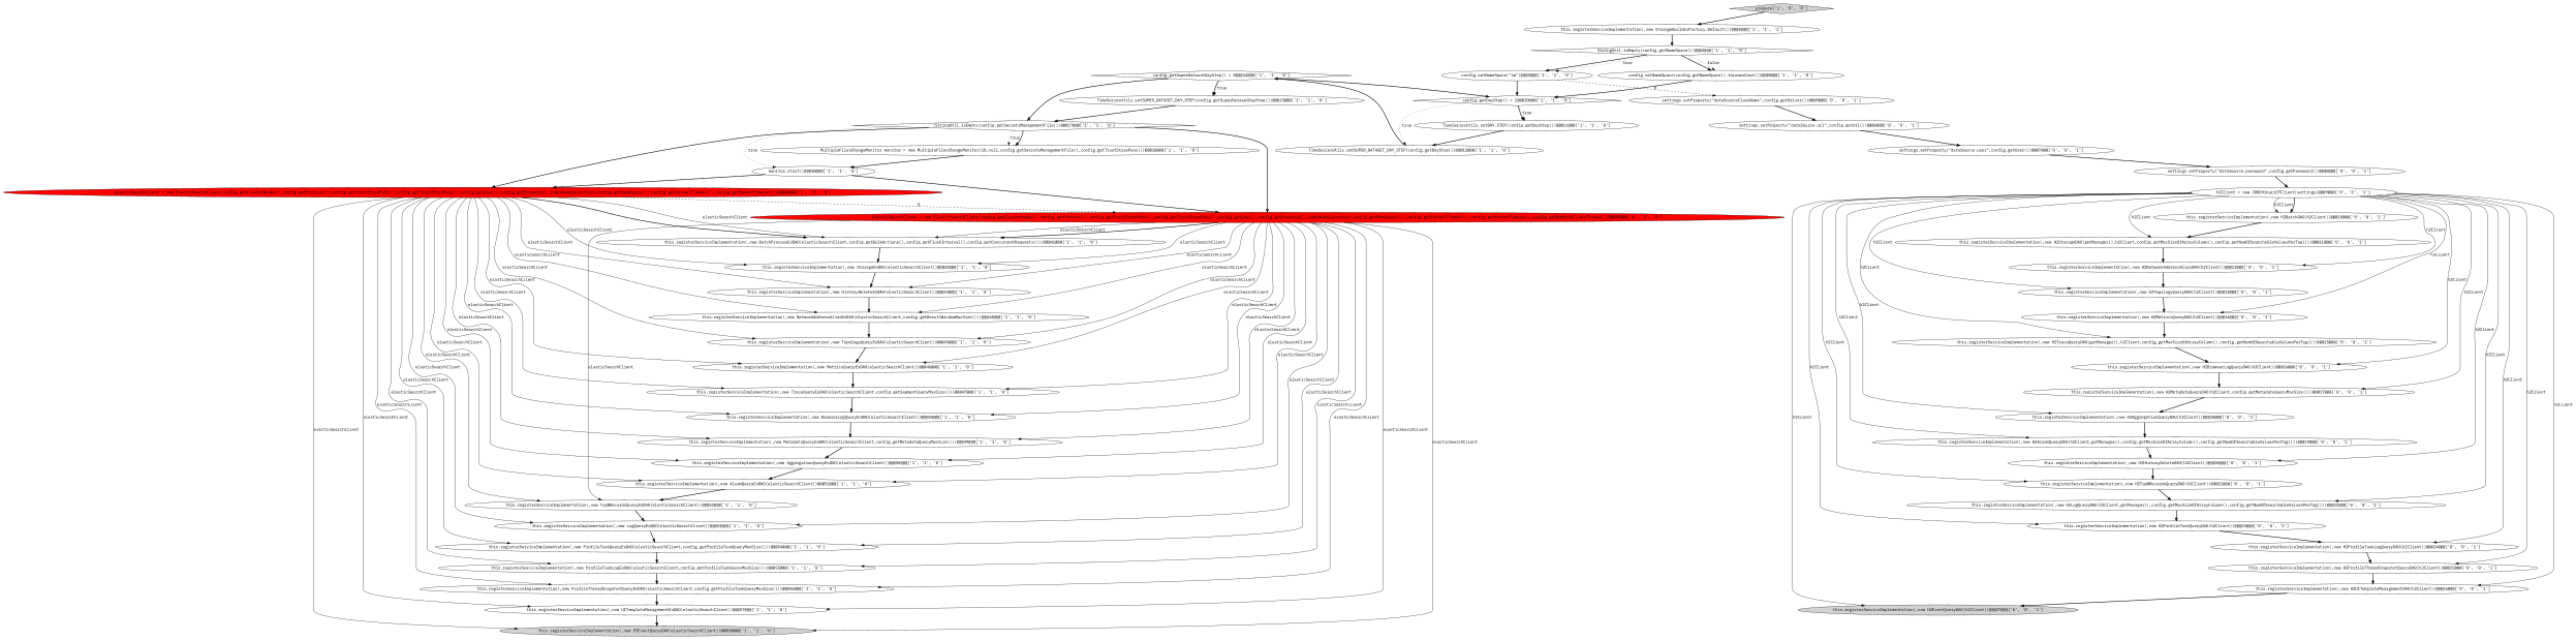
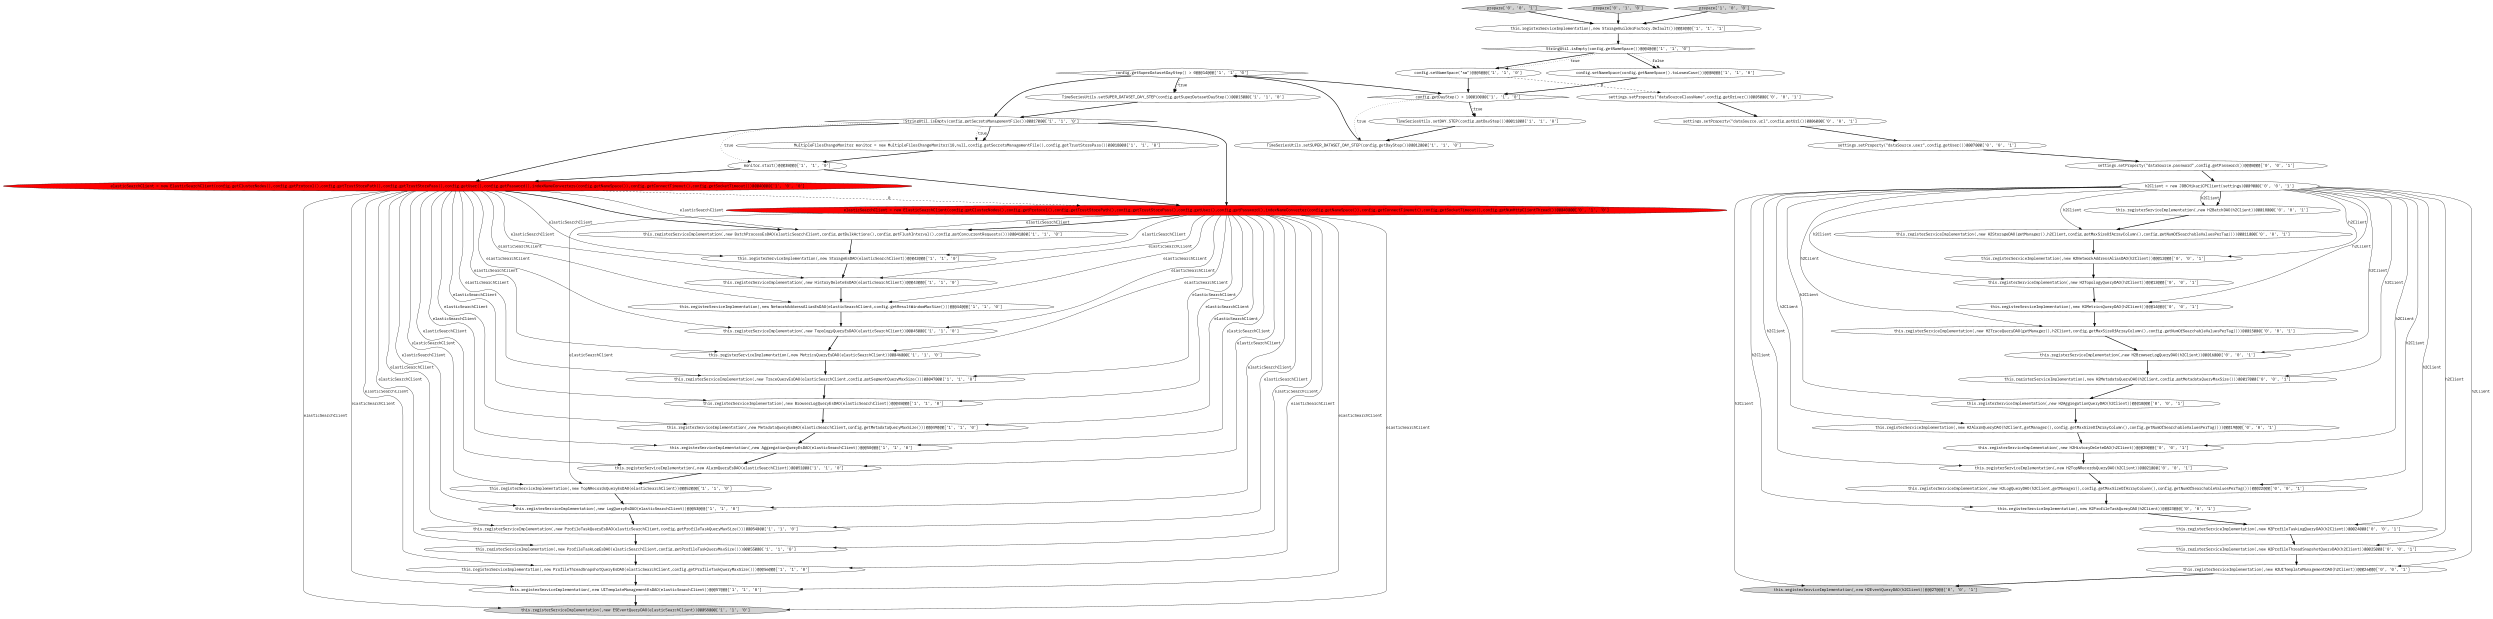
  digraph {
    fontname="IBM Plex Mono"
    node [fillcolor=white fontname="IBM Plex Mono" shape=ellipse style=filled]
    edge [fontname="IBM Plex Mono" style=bold]
    n1 [label="this.registerServiceImplementation(,new TraceQueryEsDAO(elasticSearchClient,config.getSegmentQueryMaxSize()))@@@47@@@['1', '1', '0']"]
    n2 [label="this.registerServiceImplementation(,new BrowserLogQueryEsDAO(elasticSearchClient))@@@48@@@['1', '1', '0']"]
    n3 [label="this.registerServiceImplementation(,new MetadataQueryEsDAO(elasticSearchClient,config.getMetadataQueryMaxSize()))@@@49@@@['1', '1', '0']"]
    n4 [label="this.registerServiceImplementation(,new LogQueryEsDAO(elasticSearchClient))@@@53@@@['1', '1', '0']"]
    n5 [label="this.registerServiceImplementation(,new ProfileTaskQueryEsDAO(elasticSearchClient,config.getProfileTaskQueryMaxSize()))@@@54@@@['1', '1', '0']"]
    n6 [label="this.registerServiceImplementation(,new ProfileTaskLogEsDAO(elasticSearchClient,config.getProfileTaskQueryMaxSize()))@@@55@@@['1', '1', '0']"]
    n7 [label="this.registerServiceImplementation(,new H2UITemplateManagementDAO(h2Client))@@@26@@@['0', '0', '1']"]
    n8 [fillcolor=lightgray label="this.registerServiceImplementation(,new H2EventQueryDAO(h2Client))@@@27@@@['0', '0', '1']"]
    n9 [label="settings.setProperty(\"dataSource.user\",config.getUser())@@@7@@@['0', '0', '1']"]
    n10 [label="settings.setProperty(\"dataSource.password\",config.getPassword())@@@8@@@['0', '0', '1']"]
    n11 [label="h2Client = new JDBCHikariCPClient(settings)@@@9@@@['0', '0', '1']"]
    n12 [label="this.registerServiceImplementation(,new H2StorageDAO(getManager(),h2Client,config.getMaxSizeOfArrayColumn(),config.getNumOfSearchableValuesPerTag()))@@@11@@@['0', '0', '1']"]
    n13 [label="this.registerServiceImplementation(,new H2NetworkAddressAliasDAO(h2Client))@@@12@@@['0', '0', '1']"]
    n14 [label="this.registerServiceImplementation(,new H2TopologyQueryDAO(h2Client))@@@13@@@['0', '0', '1']"]
+   n15 [fillcolor=lightgray label="prepare['0', '0', '1']" shape=diamond]
    n16 [label="this.registerServiceImplementation(,new StorageBuilderFactory.Default())@@@3@@@['1', '1', '1']"]
    n17 [label="StringUtil.isEmpty(config.getNameSpace())@@@4@@@['1', '1', '0']" shape=diamond]
    n18 [label="this.registerServiceImplementation(,new StorageEsDAO(elasticSearchClient))@@@42@@@['1', '1', '0']"]
    n19 [label="this.registerServiceImplementation(,new HistoryDeleteEsDAO(elasticSearchClient))@@@43@@@['1', '1', '0']"]
    n20 [label="this.registerServiceImplementation(,new NetworkAddressAliasEsDAO(elasticSearchClient,config.getResultWindowMaxSize()))@@@44@@@['1', '1', '0']"]
    n21 [label="this.registerServiceImplementation(,new ProfileThreadSnapshotQueryEsDAO(elasticSearchClient,config.getProfileTaskQueryMaxSize()))@@@56@@@['1', '1', '0']"]
    n22 [label="this.registerServiceImplementation(,new UITemplateManagementEsDAO(elasticSearchClient))@@@57@@@['1', '1', '0']"]
    n23 [label="this.registerServiceImplementation(,new H2ProfileTaskLogQueryDAO(h2Client))@@@24@@@['0', '0', '1']"]
    n24 [label="this.registerServiceImplementation(,new H2ProfileThreadSnapshotQueryDAO(h2Client))@@@25@@@['0', '0', '1']"]
    n25 [label="this.registerServiceImplementation(,new H2BatchDAO(h2Client))@@@10@@@['0', '0', '1']"]
    n26 [label="TimeSeriesUtils.setSUPER_DATASET_DAY_STEP(config.getSuperDatasetDayStep())@@@15@@@['1', '1', '0']"]
    n27 [label="!StringUtil.isEmpty(config.getSecretsManagementFile())@@@17@@@['1', '1', '0']" shape=diamond]
    n28 [fillcolor=red label="elasticSearchClient = new ElasticSearchClient(config.getClusterNodes(),config.getProtocol(),config.getTrustStorePath(),config.getTrustStorePass(),config.getUser(),config.getPassword(),indexNameConverter(config.getNameSpace()),config.getConnectTimeout(),config.getSocketTimeout(),config.getNumHttpClientThread())@@@40@@@['0', '1', '0']"]
    n29 [label="MultipleFilesChangeMonitor monitor = new MultipleFilesChangeMonitor(10,null,config.getSecretsManagementFile(),config.getTrustStorePass())@@@18@@@['1', '1', '0']"]
    n30 [label="monitor.start()@@@38@@@['1', '1', '0']"]
    n31 [fillcolor=red label="elasticSearchClient = new ElasticSearchClient(config.getClusterNodes(),config.getProtocol(),config.getTrustStorePath(),config.getTrustStorePass(),config.getUser(),config.getPassword(),indexNameConverters(config.getNameSpace()),config.getConnectTimeout(),config.getSocketTimeout())@@@40@@@['1', '0', '0']"]
    n32 [label="this.registerServiceImplementation(,new TopologyQueryEsDAO(elasticSearchClient))@@@45@@@['1', '1', '0']"]
    n33 [label="this.registerServiceImplementation(,new MetricsQueryEsDAO(elasticSearchClient))@@@46@@@['1', '1', '0']"]
    n34 [label="settings.setProperty(\"dataSource.url\",config.getUrl())@@@6@@@['0', '0', '1']"]
    n35 [label="this.registerServiceImplementation(,new H2MetricsQueryDAO(h2Client))@@@14@@@['0', '0', '1']"]
    n36 [label="this.registerServiceImplementation(,new H2TraceQueryDAO(getManager(),h2Client,config.getMaxSizeOfArrayColumn(),config.getNumOfSearchableValuesPerTag()))@@@15@@@['0', '0', '1']"]
    n37 [label="this.registerServiceImplementation(,new H2BrowserLogQueryDAO(h2Client))@@@16@@@['0', '0', '1']"]
    n38 [label="this.registerServiceImplementation(,new H2AlarmQueryDAO(h2Client,getManager(),config.getMaxSizeOfArrayColumn(),config.getNumOfSearchableValuesPerTag()))@@@19@@@['0', '0', '1']"]
    n39 [label="this.registerServiceImplementation(,new H2HistoryDeleteDAO(h2Client))@@@20@@@['0', '0', '1']"]
    n40 [label="this.registerServiceImplementation(,new H2TopNRecordsQueryDAO(h2Client))@@@21@@@['0', '0', '1']"]
    n41 [label="this.registerServiceImplementation(,new H2MetadataQueryDAO(h2Client,config.getMetadataQueryMaxSize()))@@@17@@@['0', '0', '1']"]
    n42 [label="this.registerServiceImplementation(,new H2AggregationQueryDAO(h2Client))@@@18@@@['0', '0', '1']"]
    n43 [label="TimeSeriesUtils.setDAY_STEP(config.getDayStep())@@@11@@@['1', '1', '0']"]
    n44 [label="TimeSeriesUtils.setSUPER_DATASET_DAY_STEP(config.getDayStep())@@@12@@@['1', '1', '0']"]
    n45 [label="config.getSuperDatasetDayStep() > 0@@@14@@@['1', '1', '0']" shape=diamond]
    n46 [label="this.registerServiceImplementation(,new AlarmQueryEsDAO(elasticSearchClient))@@@51@@@['1', '1', '0']"]
    n47 [label="this.registerServiceImplementation(,new AggregationQueryEsDAO(elasticSearchClient))@@@50@@@['1', '1', '0']"]
    n48 [label="this.registerServiceImplementation(,new BatchProcessEsDAO(elasticSearchClient,config.getBulkActions(),config.getFlushInterval(),config.getConcurrentRequests()))@@@41@@@['1', '1', '0']"]
    n49 [fillcolor=lightgray label="this.registerServiceImplementation(,new ESEventQueryDAO(elasticSearchClient))@@@58@@@['1', '1', '0']"]
    n50 [label="this.registerServiceImplementation(,new TopNRecordsQueryEsDAO(elasticSearchClient))@@@52@@@['1', '1', '0']"]
    n51 [label="config.setNameSpace(config.getNameSpace().toLowerCase())@@@8@@@['1', '1', '0']"]
    n52 [label="config.setNameSpace(\"sw\")@@@5@@@['1', '1', '0']"]
    n53 [label="this.registerServiceImplementation(,new H2LogQueryDAO(h2Client,getManager(),config.getMaxSizeOfArrayColumn(),config.getNumOfSearchableValuesPerTag()))@@@22@@@['0', '0', '1']"]
    n54 [label="this.registerServiceImplementation(,new H2ProfileTaskQueryDAO(h2Client))@@@23@@@['0', '0', '1']"]
    n55 [label="settings.setProperty(\"dataSourceClassName\",config.getDriver())@@@5@@@['0', '0', '1']"]
    n56 [label="config.getDayStep() > 1@@@10@@@['1', '1', '0']" shape=diamond]
+   n57 [fillcolor=lightgray label="prepare['0', '1', '0']" shape=diamond]
    n58 [fillcolor=lightgray label="prepare['1', '0', '0']" shape=diamond]
    n1 -> n2
    n2 -> n3
    n3 -> n47
    n4 -> n5
    n5 -> n6
    n6 -> n21
    n7 -> n8
    n9 -> n10
    n10 -> n11
    n11 -> n7 [label=h2Client style=solid]
    n11 -> n8 [label=h2Client style=solid]
    n11 -> n12 [label=h2Client style=solid]
    n11 -> n13 [label=h2Client style=solid]
    n11 -> n14 [label=h2Client style=solid]
    n11 -> n23 [label=h2Client style=solid]
    n11 -> n24 [label=h2Client style=solid]
    n11 -> n25 [label=h2Client style=solid]
    n11 -> n25
    n11 -> n35 [label=h2Client style=solid]
    n11 -> n36 [label=h2Client style=solid]
    n11 -> n37 [label=h2Client style=solid]
    n11 -> n38 [label=h2Client style=solid]
    n11 -> n39 [label=h2Client style=solid]
    n11 -> n40 [label=h2Client style=solid]
    n11 -> n41 [label=h2Client style=solid]
    n11 -> n42 [label=h2Client style=solid]
    n11 -> n53 [label=h2Client style=solid]
    n11 -> n54 [label=h2Client style=solid]
    n12 -> n13
    n13 -> n14
    n14 -> n35
+   n15 -> n16
    n16 -> n17
    n17 -> n51
    n17 -> n51 [label=false style=dotted]
    n17 -> n52
    n17 -> n52 [label=true style=dotted]
    n18 -> n19
    n19 -> n20
    n20 -> n32
    n21 -> n22
    n22 -> n49
    n23 -> n24
    n24 -> n7
    n25 -> n12
    n26 -> n27
    n27 -> n28
    n27 -> n29 [label=true style=dotted]
    n27 -> n29
    n27 -> n30 [label=true style=dotted]
    n27 -> n31
    n28 -> n1 [label=elasticSearchClient style=solid]
    n28 -> n2 [label=elasticSearchClient style=solid]
    n28 -> n3 [label=elasticSearchClient style=solid]
    n28 -> n4 [label=elasticSearchClient style=solid]
    n28 -> n5 [label=elasticSearchClient style=solid]
    n28 -> n6 [label=elasticSearchClient style=solid]
    n28 -> n18 [label=elasticSearchClient style=solid]
    n28 -> n19 [label=elasticSearchClient style=solid]
    n28 -> n20 [label=elasticSearchClient style=solid]
    n28 -> n21 [label=elasticSearchClient style=solid]
    n28 -> n22 [label=elasticSearchClient style=solid]
    n28 -> n32 [label=elasticSearchClient style=solid]
    n28 -> n33 [label=elasticSearchClient style=solid]
    n28 -> n46 [label=elasticSearchClient style=solid]
    n28 -> n47 [label=elasticSearchClient style=solid]
    n28 -> n48 [label=elasticSearchClient style=solid]
    n28 -> n48
    n28 -> n49 [label=elasticSearchClient style=solid]
    n28 -> n50 [label=elasticSearchClient style=solid]
    n29 -> n30
    n30 -> n28
    n30 -> n31
    n31 -> n1 [label=elasticSearchClient style=solid]
    n31 -> n2 [label=elasticSearchClient style=solid]
    n31 -> n3 [label=elasticSearchClient style=solid]
    n31 -> n4 [label=elasticSearchClient style=solid]
    n31 -> n5 [label=elasticSearchClient style=solid]
    n31 -> n6 [label=elasticSearchClient style=solid]
    n31 -> n18 [label=elasticSearchClient style=solid]
    n31 -> n19 [label=elasticSearchClient style=solid]
    n31 -> n20 [label=elasticSearchClient style=solid]
    n31 -> n21 [label=elasticSearchClient style=solid]
    n31 -> n22 [label=elasticSearchClient style=solid]
    n31 -> n28 [label=0 style=dashed]
    n31 -> n32 [label=elasticSearchClient style=solid]
    n31 -> n33 [label=elasticSearchClient style=solid]
    n31 -> n46 [label=elasticSearchClient style=solid]
    n31 -> n47 [label=elasticSearchClient style=solid]
    n31 -> n48 [label=elasticSearchClient style=solid]
    n31 -> n48
    n31 -> n49 [label=elasticSearchClient style=solid]
    n31 -> n50 [label=elasticSearchClient style=solid]
    n32 -> n33
    n33 -> n1
    n34 -> n9
    n35 -> n36
    n36 -> n37
    n37 -> n41
    n38 -> n39
    n39 -> n40
    n40 -> n53
    n41 -> n42
    n42 -> n38
    n43 -> n44
    n44 -> n45
    n45 -> n26 [label=true style=dotted]
    n45 -> n26
    n45 -> n27
    n45 -> n56
    n46 -> n50
    n47 -> n46
    n48 -> n18
    n50 -> n4
    n51 -> n56
    n52 -> n55 [label=0 style=dashed]
    n52 -> n56
    n53 -> n54
    n54 -> n23
    n55 -> n34
    n56 -> n43
    n56 -> n43 [label=true style=dotted]
    n56 -> n44 [label=true style=dotted]
+   n57 -> n16
    n58 -> n16
  }
